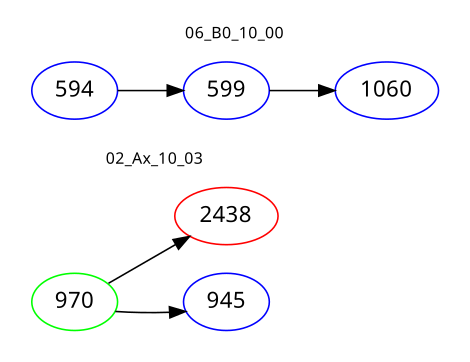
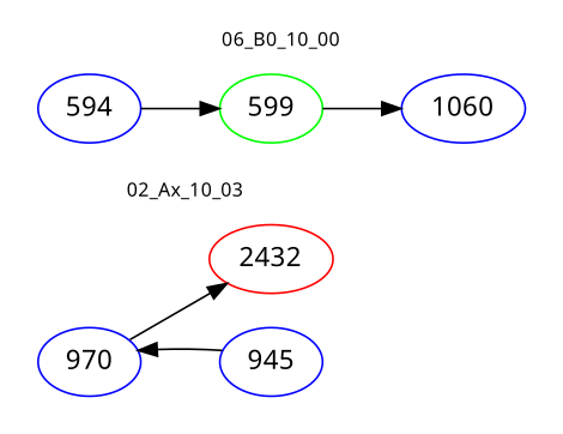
  digraph {
    fontname="Noto Sans"
    rankdir=LR
    node [color=blue fontname="Noto Sans"]
    edge [color=black fontname="Noto Sans"]
-   n1 [color=green label=970]
+   n1 [label=970]
    n2 [label=945]
-   n3 [color=red label=2438]
-   n4 [label=599]
+   n3 [color=red label=2432]
+   n4 [color=green label=599]
    n5 [label=594]
    n6 [label=1060]
    subgraph cluster_1 {
      color=white
      fontsize=10
      label="02_Ax_10_03"
      n1
      n2
      n3
    }
    subgraph cluster_2 {
      color=white
      fontsize=10
      label="06_B0_10_00"
      n4
      n5
      n6
    }
-   n1 -> n2
+   n2 -> n1
    n1 -> n3
    n4 -> n6
    n5 -> n4
  }
